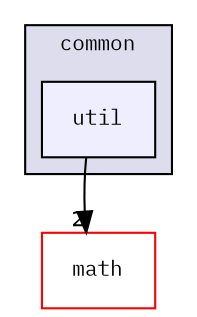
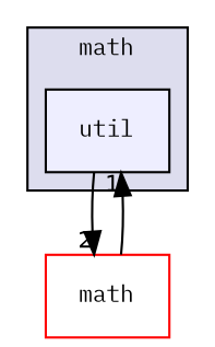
  digraph {
    compound=true
    fontname="IBM Plex Mono"
    node [fontname="IBM Plex Mono" fontsize=10 shape=box style=filled]
    edge [labeldistance=1.5 labelfontname=Helvetica labelfontsize=10 fontname="IBM Plex Mono"]
    n1 [fillcolor="#eeeeff" label=util pencolor=black]
    n2 [color=red fillcolor=white label=math]
    subgraph cluster_1 {
      bgcolor="#ddddee"
      fontsize=10
-     label=common
+     label=math
      pencolor=black
      n1
    }
    n1 -> n2 [headlabel=2]
+   n2 -> n1 [headlabel=1]
  }
